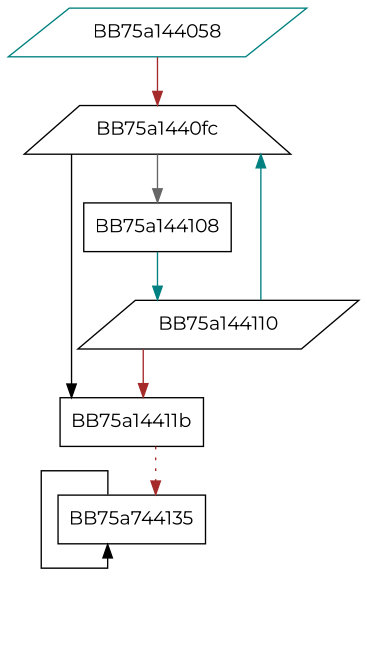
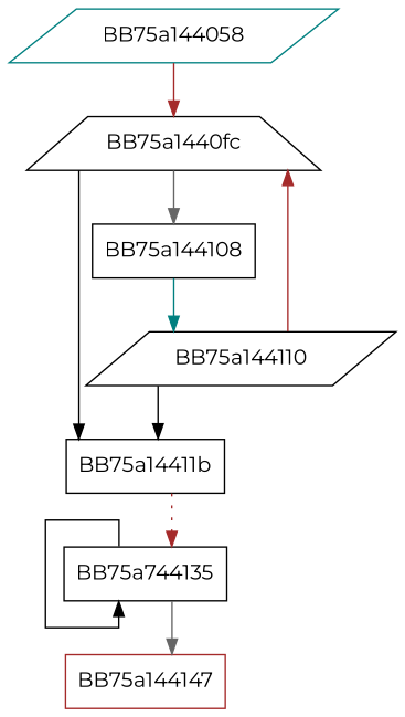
  digraph {
    fontname=Montserrat
    splines=ortho
    node [color=black fontname=Montserrat shape=box]
    edge [color=black fontname=Montserrat style=solid]
    BB75a144058 [color=teal shape=parallelogram]
    BB75a1440fc [shape=trapezium]
    BB75a14411b
    BB75a144108
    n5 [label=BB75a744135]
    BB75a144110 [shape=parallelogram]
+   BB75a144147 [color=brown]
    BB75a144058 -> BB75a1440fc [color=brown]
    BB75a1440fc -> BB75a14411b
    BB75a1440fc -> BB75a144108 [color=gray40]
    BB75a14411b -> n5 [color=brown style=dotted]
    BB75a144108 -> BB75a144110 [color=teal]
    n5 -> n5
-   BB75a144110 -> BB75a1440fc [color=teal]
-   BB75a144110 -> BB75a14411b [color=brown]
+   n5 -> BB75a144147 [color=gray40]
+   BB75a144110 -> BB75a1440fc [color=brown]
+   BB75a144110 -> BB75a14411b
  }
